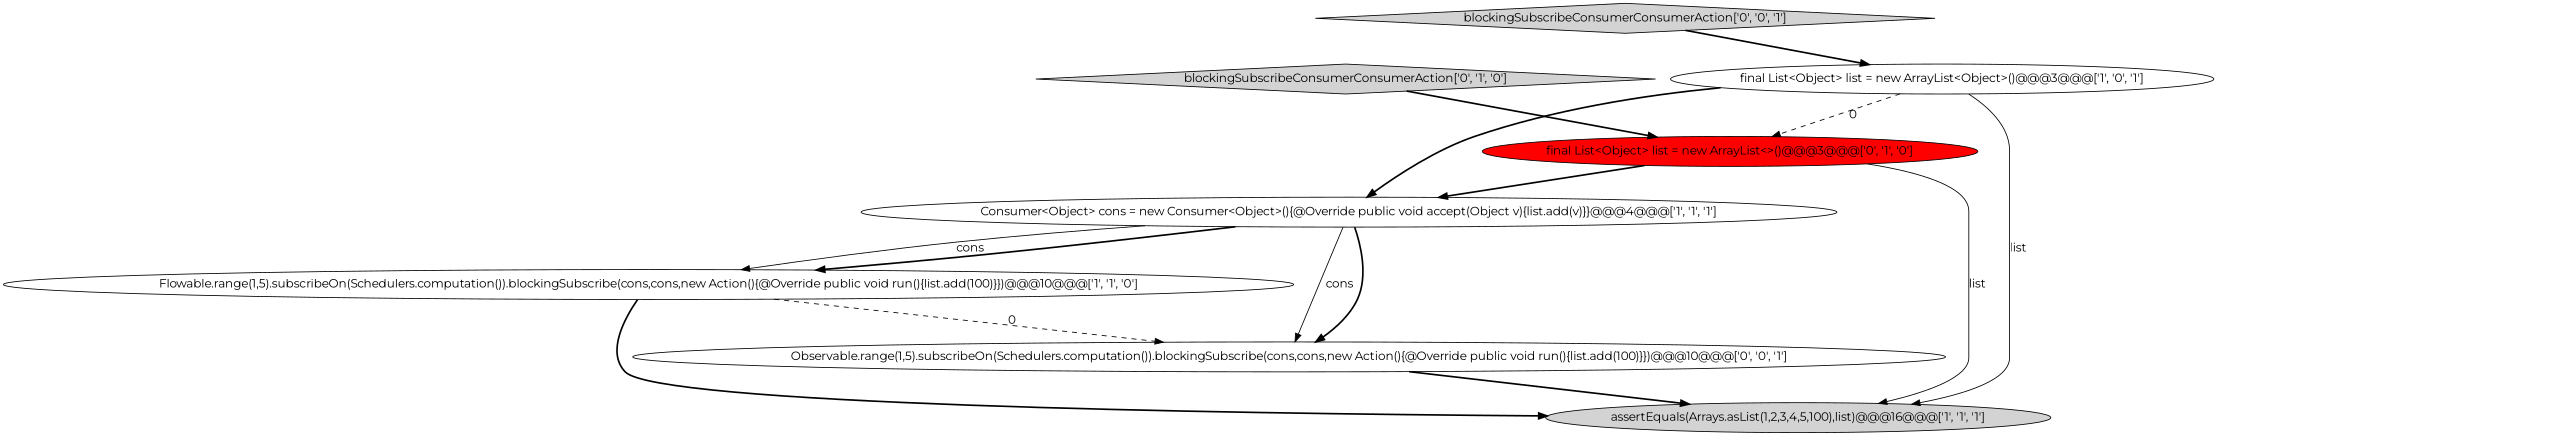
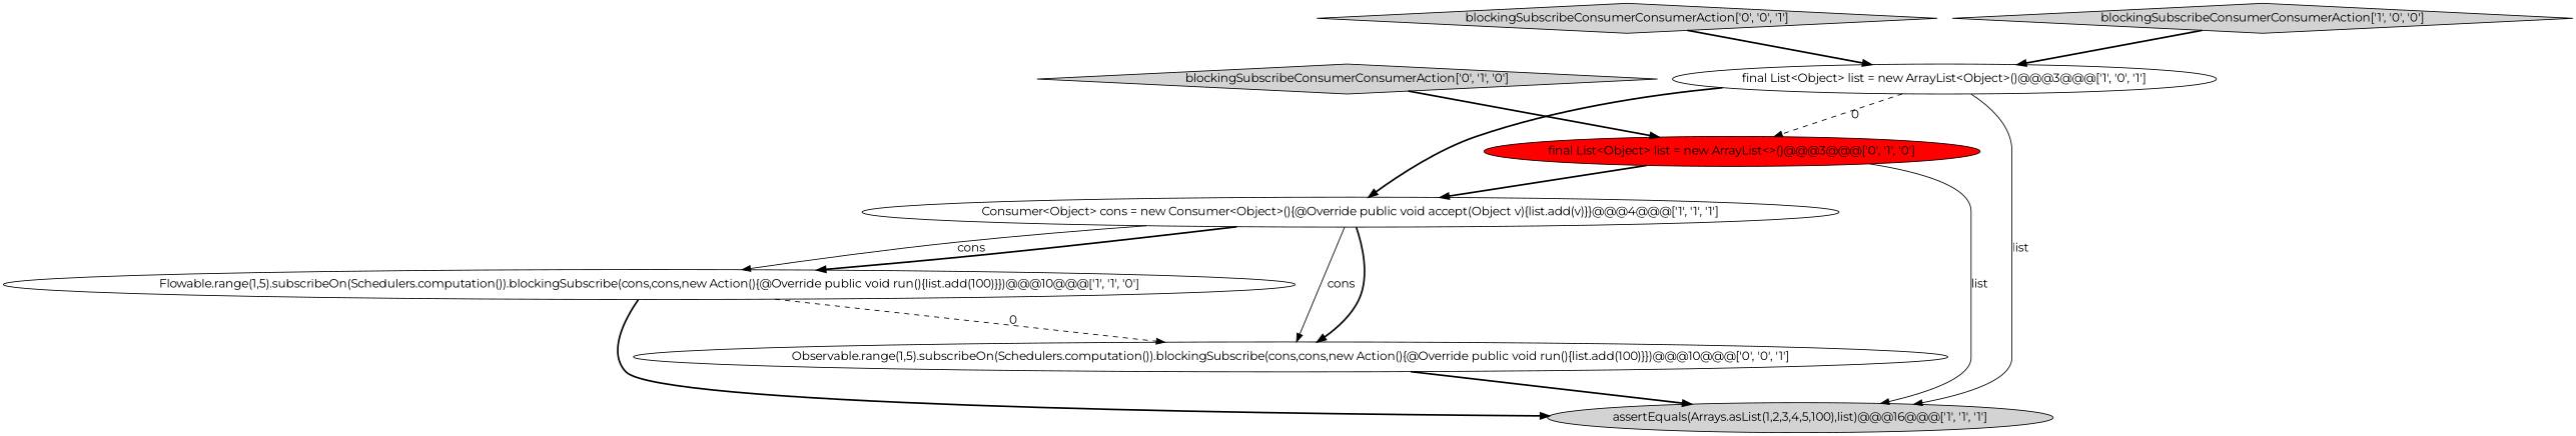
  digraph {
    fontname=Montserrat
    node [fillcolor=white shape=ellipse style=filled fontname=Montserrat]
    edge [style=bold fontname=Montserrat]
    n1 [label="final List<Object> list = new ArrayList<Object>()@@@3@@@['1', '0', '1']"]
    n2 [fillcolor=red label="final List<Object> list = new ArrayList<>()@@@3@@@['0', '1', '0']"]
    n3 [label="Consumer<Object> cons = new Consumer<Object>(){@Override public void accept(Object v){list.add(v)}}@@@4@@@['1', '1', '1']"]
    n4 [fillcolor=lightgray label="assertEquals(Arrays.asList(1,2,3,4,5,100),list)@@@16@@@['1', '1', '1']"]
    n5 [fillcolor=lightgray label="blockingSubscribeConsumerConsumerAction['0', '0', '1']" shape=diamond]
    n6 [label="Observable.range(1,5).subscribeOn(Schedulers.computation()).blockingSubscribe(cons,cons,new Action(){@Override public void run(){list.add(100)}})@@@10@@@['0', '0', '1']"]
    n7 [label="Flowable.range(1,5).subscribeOn(Schedulers.computation()).blockingSubscribe(cons,cons,new Action(){@Override public void run(){list.add(100)}})@@@10@@@['1', '1', '0']"]
    n8 [fillcolor=lightgray label="blockingSubscribeConsumerConsumerAction['0', '1', '0']" shape=diamond]
+   n9 [fillcolor=lightgray label="blockingSubscribeConsumerConsumerAction['1', '0', '0']" shape=diamond]
    n1 -> n2 [label=0 style=dashed]
    n1 -> n3
    n1 -> n4 [label=list style=solid]
    n2 -> n3
    n2 -> n4 [label=list style=solid]
    n3 -> n6 [label=cons style=solid]
    n3 -> n6
    n3 -> n7 [label=cons style=solid]
    n3 -> n7
    n5 -> n1
    n6 -> n4
    n7 -> n4
    n7 -> n6 [label=0 style=dashed]
    n8 -> n2
+   n9 -> n1
  }
